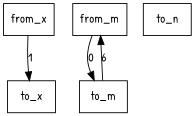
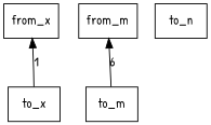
  digraph {
    fontname="Patrick Hand"
    rankdir=TB
    node [fillcolor=white fontname="Patrick Hand" shape=box style=filled]
    edge [fontname="Patrick Hand"]
    n1 [label=<from_x>]
    n2 [label=<to_x>]
    n3 [label=<from_m>]
    n4 [label=<to_m>]
    n5 [label=<to_n>]
-   n1 -> n2 [label=1]
-   n3 -> n4 [label=0]
+   n2 -> n1 [label=1]
    n4 -> n3 [label=6]
  }
